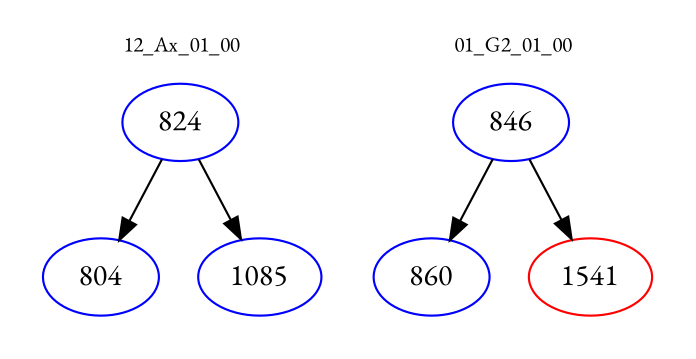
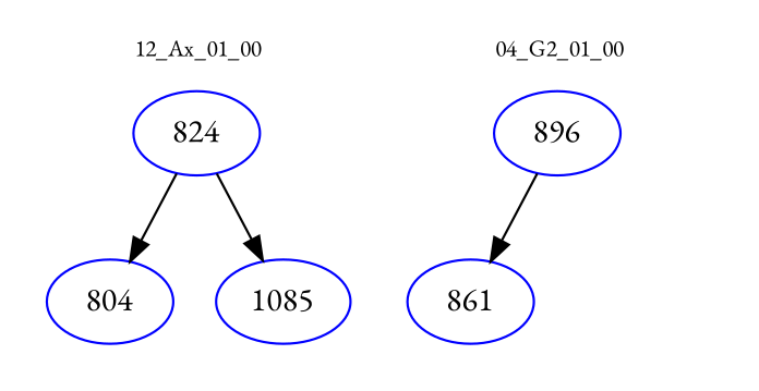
  digraph {
    fontname="EB Garamond"
    node [color=blue fontname="EB Garamond"]
    edge [color=black fontname="EB Garamond"]
    n1 [label=824]
    n2 [label=804]
    n3 [label=1085]
-   n4 [label=846]
-   n5 [label=860]
-   n6 [color=red label=1541]
+   n4 [label=896]
+   n5 [label=861]
    subgraph cluster_1 {
      color=white
      fontsize=10
      label="12_Ax_01_00"
      n1
      n2
      n3
    }
    subgraph cluster_2 {
      color=white
      fontsize=10
-     label="01_G2_01_00"
+     label="04_G2_01_00"
      n4
      n5
-     n6
    }
    n1 -> n2
    n1 -> n3
    n4 -> n5
-   n4 -> n6
  }
